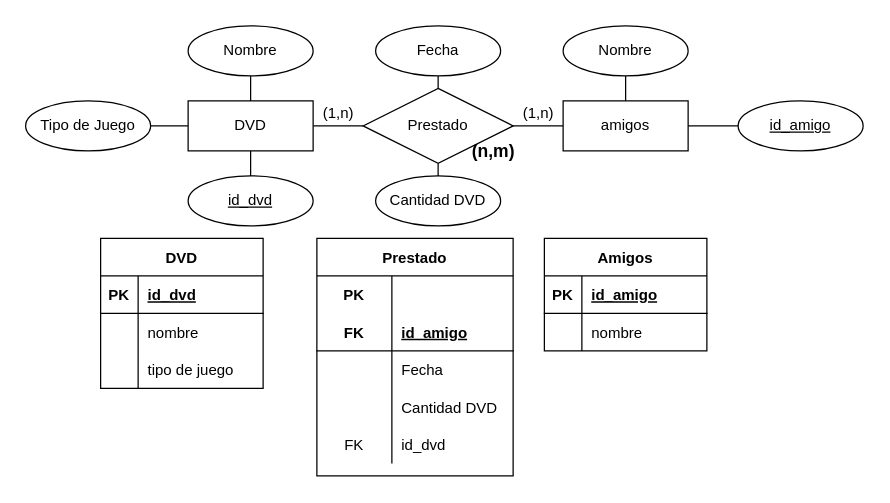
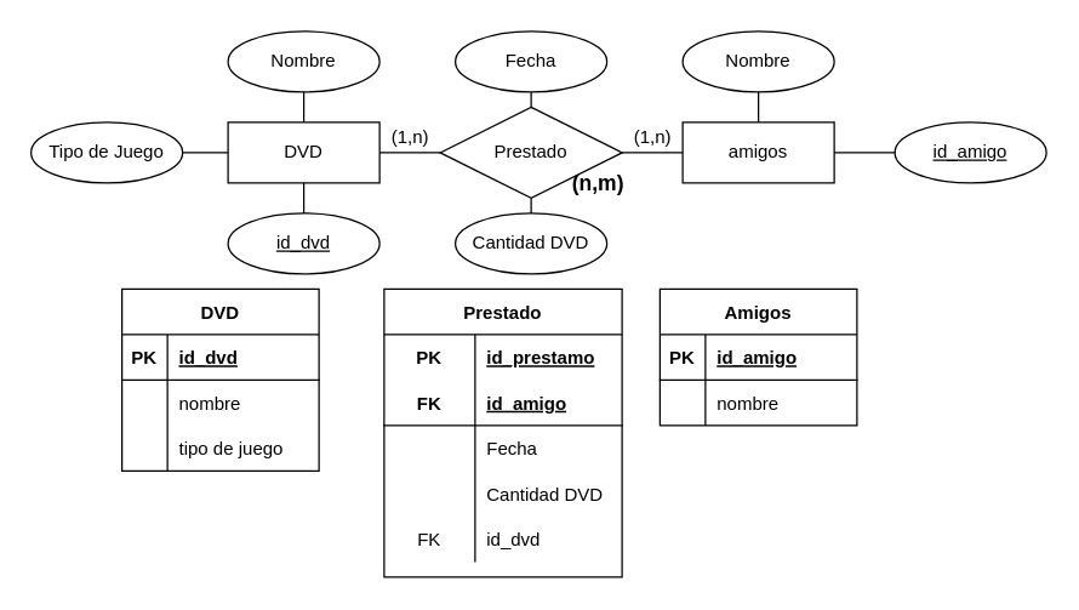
  <mxCell id="0" />
  <mxCell id="1" parent="0" />
  <mxCell id="2" style="edgeStyle=orthogonalEdgeStyle;rounded=0;orthogonalLoop=1;jettySize=auto;html=1;exitX=1;exitY=0.5;exitDx=0;exitDy=0;entryX=0;entryY=0.5;entryDx=0;entryDy=0;endArrow=none;endFill=0;" edge="1" parent="1" source="3" target="11"><mxGeometry relative="1" as="geometry" /></mxCell>
  <mxCell id="3" value="DVD" style="whiteSpace=wrap;html=1;align=center;" vertex="1" parent="1"><mxGeometry x="150" y="80" width="100" height="40" as="geometry" /></mxCell>
  <mxCell id="4" style="edgeStyle=orthogonalEdgeStyle;rounded=0;orthogonalLoop=1;jettySize=auto;html=1;exitX=0.5;exitY=1;exitDx=0;exitDy=0;entryX=0.5;entryY=0;entryDx=0;entryDy=0;endArrow=none;endFill=0;" edge="1" parent="1" source="5" target="3"><mxGeometry relative="1" as="geometry" /></mxCell>
  <mxCell id="5" value="Nombre" style="ellipse;whiteSpace=wrap;html=1;align=center;" vertex="1" parent="1"><mxGeometry x="150" y="20" width="100" height="40" as="geometry" /></mxCell>
  <mxCell id="6" style="edgeStyle=orthogonalEdgeStyle;rounded=0;orthogonalLoop=1;jettySize=auto;html=1;exitX=1;exitY=0.5;exitDx=0;exitDy=0;entryX=0;entryY=0.5;entryDx=0;entryDy=0;endArrow=none;endFill=0;" edge="1" parent="1" source="7" target="3"><mxGeometry relative="1" as="geometry" /></mxCell>
  <mxCell id="7" value="Tipo de Juego" style="ellipse;whiteSpace=wrap;html=1;align=center;" vertex="1" parent="1"><mxGeometry x="20" y="80" width="100" height="40" as="geometry" /></mxCell>
  <mxCell id="8" style="edgeStyle=orthogonalEdgeStyle;rounded=0;orthogonalLoop=1;jettySize=auto;html=1;exitX=1;exitY=0.5;exitDx=0;exitDy=0;entryX=0;entryY=0.5;entryDx=0;entryDy=0;endArrow=none;endFill=0;" edge="1" parent="1" source="11" target="13"><mxGeometry relative="1" as="geometry" /></mxCell>
  <mxCell id="9" style="edgeStyle=orthogonalEdgeStyle;rounded=0;orthogonalLoop=1;jettySize=auto;html=1;exitX=0.5;exitY=0;exitDx=0;exitDy=0;entryX=0.5;entryY=1;entryDx=0;entryDy=0;endArrow=none;endFill=0;" edge="1" parent="1" source="11" target="15"><mxGeometry relative="1" as="geometry" /></mxCell>
  <mxCell id="10" style="edgeStyle=orthogonalEdgeStyle;rounded=0;orthogonalLoop=1;jettySize=auto;html=1;exitX=0.5;exitY=1;exitDx=0;exitDy=0;entryX=0.5;entryY=0;entryDx=0;entryDy=0;endArrow=none;endFill=0;" edge="1" parent="1" source="11" target="16"><mxGeometry relative="1" as="geometry" /></mxCell>
  <mxCell id="11" value="Prestado" style="shape=rhombus;perimeter=rhombusPerimeter;whiteSpace=wrap;html=1;align=center;" vertex="1" parent="1"><mxGeometry x="290" y="70" width="120" height="60" as="geometry" /></mxCell>
  <mxCell id="12" style="edgeStyle=orthogonalEdgeStyle;rounded=0;orthogonalLoop=1;jettySize=auto;html=1;exitX=0.5;exitY=0;exitDx=0;exitDy=0;entryX=0.5;entryY=1;entryDx=0;entryDy=0;endArrow=none;endFill=0;" edge="1" parent="1" source="13" target="14"><mxGeometry relative="1" as="geometry" /></mxCell>
  <mxCell id="13" value="amigos" style="whiteSpace=wrap;html=1;align=center;" vertex="1" parent="1"><mxGeometry x="450" y="80" width="100" height="40" as="geometry" /></mxCell>
  <mxCell id="14" value="Nombre" style="ellipse;whiteSpace=wrap;html=1;align=center;" vertex="1" parent="1"><mxGeometry x="450" y="20" width="100" height="40" as="geometry" /></mxCell>
  <mxCell id="15" value="Fecha" style="ellipse;whiteSpace=wrap;html=1;align=center;" vertex="1" parent="1"><mxGeometry x="300" y="20" width="100" height="40" as="geometry" /></mxCell>
  <mxCell id="16" value="Cantidad DVD" style="ellipse;whiteSpace=wrap;html=1;align=center;" vertex="1" parent="1"><mxGeometry x="300" y="140" width="100" height="40" as="geometry" /></mxCell>
  <mxCell id="17" value="(1,n)" style="text;html=1;align=center;verticalAlign=middle;resizable=0;points=[];autosize=1;" vertex="1" parent="1"><mxGeometry x="250" y="80" width="40" height="20" as="geometry" /></mxCell>
  <mxCell id="18" value="(1,n)" style="text;html=1;align=center;verticalAlign=middle;resizable=0;points=[];autosize=1;" vertex="1" parent="1"><mxGeometry x="410" y="80" width="40" height="20" as="geometry" /></mxCell>
  <mxCell id="19" value="&lt;b&gt;&lt;font style=&quot;font-size: 14px&quot;&gt;(n,m)&lt;/font&gt;&lt;/b&gt;" style="text;html=1;align=center;verticalAlign=middle;resizable=0;points=[];autosize=1;" vertex="1" parent="1"><mxGeometry x="369" y="110" width="50" height="20" as="geometry" /></mxCell>
  <mxCell id="20" value="Amigos" style="shape=table;startSize=30;container=1;collapsible=1;childLayout=tableLayout;fixedRows=1;rowLines=0;fontStyle=1;align=center;resizeLast=1;" vertex="1" parent="1"><mxGeometry x="435" y="190" width="130" height="90" as="geometry" /></mxCell>
  <mxCell id="21" value="" style="shape=partialRectangle;collapsible=0;dropTarget=0;pointerEvents=0;fillColor=none;top=0;left=0;bottom=1;right=0;points=[[0,0.5],[1,0.5]];portConstraint=eastwest;" vertex="1" parent="20"><mxGeometry y="30" width="130" height="30" as="geometry" /></mxCell>
  <mxCell id="22" value="PK" style="shape=partialRectangle;connectable=0;fillColor=none;top=0;left=0;bottom=0;right=0;fontStyle=1;overflow=hidden;" vertex="1" parent="21"><mxGeometry width="30" height="30" as="geometry" /></mxCell>
  <mxCell id="23" value="id_amigo" style="shape=partialRectangle;connectable=0;fillColor=none;top=0;left=0;bottom=0;right=0;align=left;spacingLeft=6;fontStyle=5;overflow=hidden;" vertex="1" parent="21"><mxGeometry x="30" width="100" height="30" as="geometry" /></mxCell>
  <mxCell id="24" value="" style="shape=partialRectangle;collapsible=0;dropTarget=0;pointerEvents=0;fillColor=none;top=0;left=0;bottom=0;right=0;points=[[0,0.5],[1,0.5]];portConstraint=eastwest;" vertex="1" parent="20"><mxGeometry y="60" width="130" height="30" as="geometry" /></mxCell>
  <mxCell id="25" value="" style="shape=partialRectangle;connectable=0;fillColor=none;top=0;left=0;bottom=0;right=0;editable=1;overflow=hidden;" vertex="1" parent="24"><mxGeometry width="30" height="30" as="geometry" /></mxCell>
  <mxCell id="26" value="nombre" style="shape=partialRectangle;connectable=0;fillColor=none;top=0;left=0;bottom=0;right=0;align=left;spacingLeft=6;overflow=hidden;" vertex="1" parent="24"><mxGeometry x="30" width="100" height="30" as="geometry" /></mxCell>
  <mxCell id="27" value="DVD" style="shape=table;startSize=30;container=1;collapsible=1;childLayout=tableLayout;fixedRows=1;rowLines=0;fontStyle=1;align=center;resizeLast=1;" vertex="1" parent="1"><mxGeometry x="80" y="190" width="130" height="120" as="geometry" /></mxCell>
  <mxCell id="28" value="" style="shape=partialRectangle;collapsible=0;dropTarget=0;pointerEvents=0;fillColor=none;top=0;left=0;bottom=1;right=0;points=[[0,0.5],[1,0.5]];portConstraint=eastwest;" vertex="1" parent="27"><mxGeometry y="30" width="130" height="30" as="geometry" /></mxCell>
  <mxCell id="29" value="PK" style="shape=partialRectangle;connectable=0;fillColor=none;top=0;left=0;bottom=0;right=0;fontStyle=1;overflow=hidden;" vertex="1" parent="28"><mxGeometry width="30" height="30" as="geometry" /></mxCell>
  <mxCell id="30" value="id_dvd" style="shape=partialRectangle;connectable=0;fillColor=none;top=0;left=0;bottom=0;right=0;align=left;spacingLeft=6;fontStyle=5;overflow=hidden;" vertex="1" parent="28"><mxGeometry x="30" width="100" height="30" as="geometry" /></mxCell>
  <mxCell id="31" value="" style="shape=partialRectangle;collapsible=0;dropTarget=0;pointerEvents=0;fillColor=none;top=0;left=0;bottom=0;right=0;points=[[0,0.5],[1,0.5]];portConstraint=eastwest;" vertex="1" parent="27"><mxGeometry y="60" width="130" height="30" as="geometry" /></mxCell>
  <mxCell id="32" value="" style="shape=partialRectangle;connectable=0;fillColor=none;top=0;left=0;bottom=0;right=0;editable=1;overflow=hidden;" vertex="1" parent="31"><mxGeometry width="30" height="30" as="geometry" /></mxCell>
  <mxCell id="33" value="nombre" style="shape=partialRectangle;connectable=0;fillColor=none;top=0;left=0;bottom=0;right=0;align=left;spacingLeft=6;overflow=hidden;" vertex="1" parent="31"><mxGeometry x="30" width="100" height="30" as="geometry" /></mxCell>
  <mxCell id="34" value="" style="shape=partialRectangle;collapsible=0;dropTarget=0;pointerEvents=0;fillColor=none;top=0;left=0;bottom=0;right=0;points=[[0,0.5],[1,0.5]];portConstraint=eastwest;" vertex="1" parent="27"><mxGeometry y="90" width="130" height="30" as="geometry" /></mxCell>
  <mxCell id="35" value="" style="shape=partialRectangle;connectable=0;fillColor=none;top=0;left=0;bottom=0;right=0;editable=1;overflow=hidden;" vertex="1" parent="34"><mxGeometry width="30" height="30" as="geometry" /></mxCell>
  <mxCell id="36" value="tipo de juego" style="shape=partialRectangle;connectable=0;fillColor=none;top=0;left=0;bottom=0;right=0;align=left;spacingLeft=6;overflow=hidden;" vertex="1" parent="34"><mxGeometry x="30" width="100" height="30" as="geometry" /></mxCell>
  <mxCell id="37" value="Prestado" style="shape=table;startSize=30;container=1;collapsible=1;childLayout=tableLayout;fixedRows=1;rowLines=0;fontStyle=1;align=center;resizeLast=1;" vertex="1" parent="1"><mxGeometry x="253" y="190" width="157" height="190" as="geometry" /></mxCell>
  <mxCell id="38" value="" style="shape=partialRectangle;collapsible=0;dropTarget=0;pointerEvents=0;fillColor=none;top=0;left=0;bottom=0;right=0;points=[[0,0.5],[1,0.5]];portConstraint=eastwest;" vertex="1" parent="37"><mxGeometry y="30" width="157" height="30" as="geometry" /></mxCell>
  <mxCell id="39" value="PK" style="shape=partialRectangle;connectable=0;fillColor=none;top=0;left=0;bottom=0;right=0;fontStyle=1;overflow=hidden;" vertex="1" parent="38"><mxGeometry width="60" height="30" as="geometry" /></mxCell>
+ <mxCell id="40" value="id_prestamo" style="shape=partialRectangle;connectable=0;fillColor=none;top=0;left=0;bottom=0;right=0;align=left;spacingLeft=6;fontStyle=5;overflow=hidden;" vertex="1" parent="38"><mxGeometry x="60" width="97" height="30" as="geometry" /></mxCell>
  <mxCell id="41" value="" style="shape=partialRectangle;collapsible=0;dropTarget=0;pointerEvents=0;fillColor=none;top=0;left=0;bottom=1;right=0;points=[[0,0.5],[1,0.5]];portConstraint=eastwest;" vertex="1" parent="37"><mxGeometry y="60" width="157" height="30" as="geometry" /></mxCell>
  <mxCell id="42" value="FK" style="shape=partialRectangle;connectable=0;fillColor=none;top=0;left=0;bottom=0;right=0;fontStyle=1;overflow=hidden;" vertex="1" parent="41"><mxGeometry width="60" height="30" as="geometry" /></mxCell>
  <mxCell id="43" value="id_amigo" style="shape=partialRectangle;connectable=0;fillColor=none;top=0;left=0;bottom=0;right=0;align=left;spacingLeft=6;fontStyle=5;overflow=hidden;" vertex="1" parent="41"><mxGeometry x="60" width="97" height="30" as="geometry" /></mxCell>
  <mxCell id="44" value="" style="shape=partialRectangle;collapsible=0;dropTarget=0;pointerEvents=0;fillColor=none;top=0;left=0;bottom=0;right=0;points=[[0,0.5],[1,0.5]];portConstraint=eastwest;" vertex="1" parent="37"><mxGeometry y="90" width="157" height="30" as="geometry" /></mxCell>
  <mxCell id="45" value="" style="shape=partialRectangle;connectable=0;fillColor=none;top=0;left=0;bottom=0;right=0;editable=1;overflow=hidden;" vertex="1" parent="44"><mxGeometry width="60" height="30" as="geometry" /></mxCell>
  <mxCell id="46" value="Fecha" style="shape=partialRectangle;connectable=0;fillColor=none;top=0;left=0;bottom=0;right=0;align=left;spacingLeft=6;overflow=hidden;" vertex="1" parent="44"><mxGeometry x="60" width="97" height="30" as="geometry" /></mxCell>
  <mxCell id="47" value="" style="shape=partialRectangle;collapsible=0;dropTarget=0;pointerEvents=0;fillColor=none;top=0;left=0;bottom=0;right=0;points=[[0,0.5],[1,0.5]];portConstraint=eastwest;" vertex="1" parent="37"><mxGeometry y="120" width="157" height="30" as="geometry" /></mxCell>
  <mxCell id="48" value="" style="shape=partialRectangle;connectable=0;fillColor=none;top=0;left=0;bottom=0;right=0;editable=1;overflow=hidden;" vertex="1" parent="47"><mxGeometry width="60" height="30" as="geometry" /></mxCell>
  <mxCell id="49" value="Cantidad DVD" style="shape=partialRectangle;connectable=0;fillColor=none;top=0;left=0;bottom=0;right=0;align=left;spacingLeft=6;overflow=hidden;" vertex="1" parent="47"><mxGeometry x="60" width="97" height="30" as="geometry" /></mxCell>
  <mxCell id="50" value="" style="shape=partialRectangle;collapsible=0;dropTarget=0;pointerEvents=0;fillColor=none;top=0;left=0;bottom=0;right=0;points=[[0,0.5],[1,0.5]];portConstraint=eastwest;" vertex="1" parent="37"><mxGeometry y="150" width="157" height="30" as="geometry" /></mxCell>
  <mxCell id="51" value="FK" style="shape=partialRectangle;connectable=0;fillColor=none;top=0;left=0;bottom=0;right=0;editable=1;overflow=hidden;" vertex="1" parent="50"><mxGeometry width="60" height="30" as="geometry" /></mxCell>
  <mxCell id="52" value="id_dvd" style="shape=partialRectangle;connectable=0;fillColor=none;top=0;left=0;bottom=0;right=0;align=left;spacingLeft=6;overflow=hidden;" vertex="1" parent="50"><mxGeometry x="60" width="97" height="30" as="geometry" /></mxCell>
  <mxCell id="53" style="edgeStyle=orthogonalEdgeStyle;rounded=0;orthogonalLoop=1;jettySize=auto;html=1;exitX=0.5;exitY=0;exitDx=0;exitDy=0;entryX=0.5;entryY=1;entryDx=0;entryDy=0;endArrow=none;endFill=0;" edge="1" parent="1" source="54" target="3"><mxGeometry relative="1" as="geometry" /></mxCell>
  <mxCell id="54" value="&lt;u&gt;id_dvd&lt;/u&gt;" style="ellipse;whiteSpace=wrap;html=1;align=center;" vertex="1" parent="1"><mxGeometry x="150" y="140" width="100" height="40" as="geometry" /></mxCell>
  <mxCell id="55" style="edgeStyle=orthogonalEdgeStyle;rounded=0;orthogonalLoop=1;jettySize=auto;html=1;exitX=0;exitY=0.5;exitDx=0;exitDy=0;entryX=1;entryY=0.5;entryDx=0;entryDy=0;endArrow=none;endFill=0;" edge="1" parent="1" source="56" target="13"><mxGeometry relative="1" as="geometry" /></mxCell>
  <mxCell id="56" value="&lt;u&gt;id_amigo&lt;/u&gt;" style="ellipse;whiteSpace=wrap;html=1;align=center;" vertex="1" parent="1"><mxGeometry x="590" y="80" width="100" height="40" as="geometry" /></mxCell>
